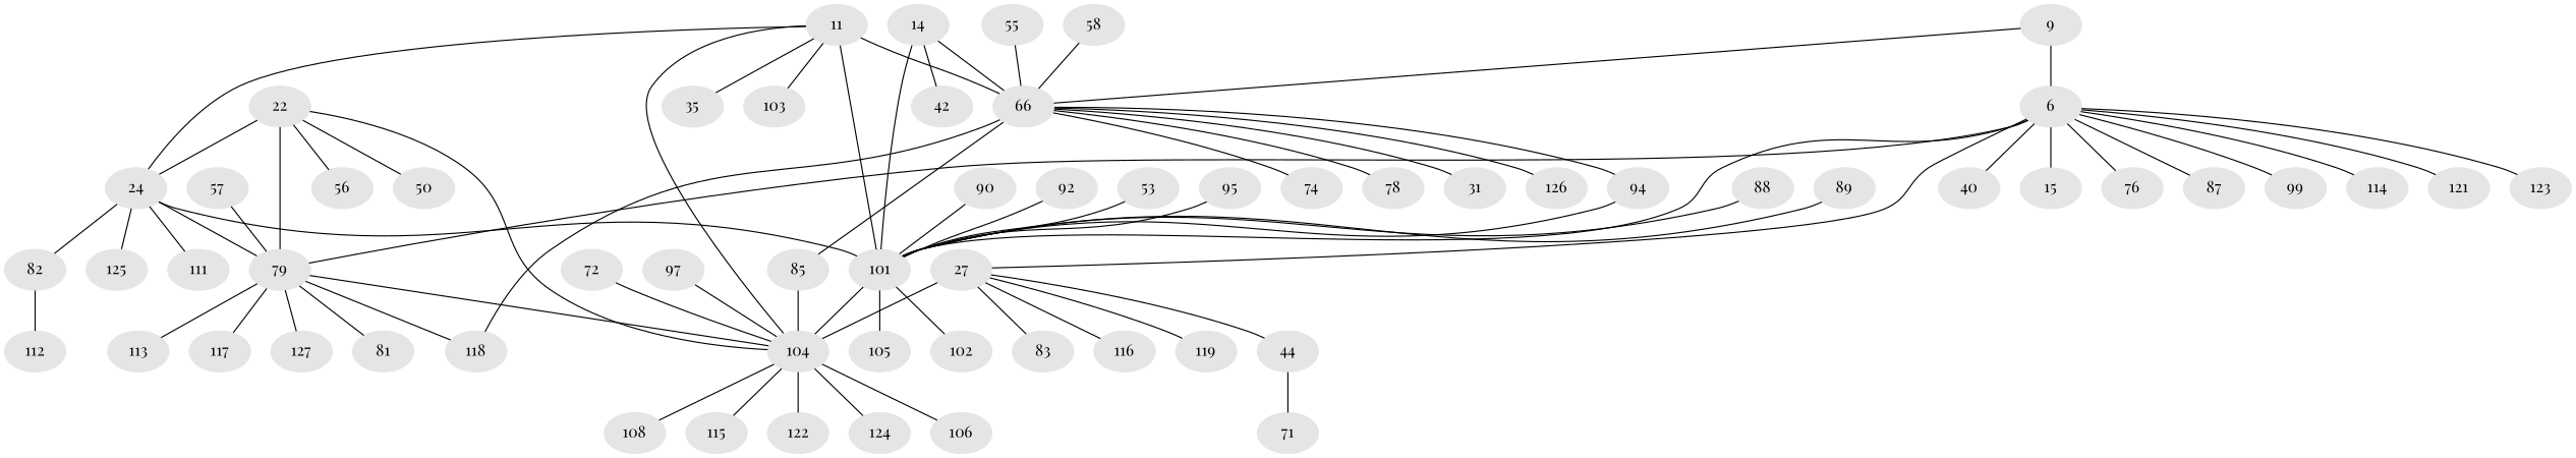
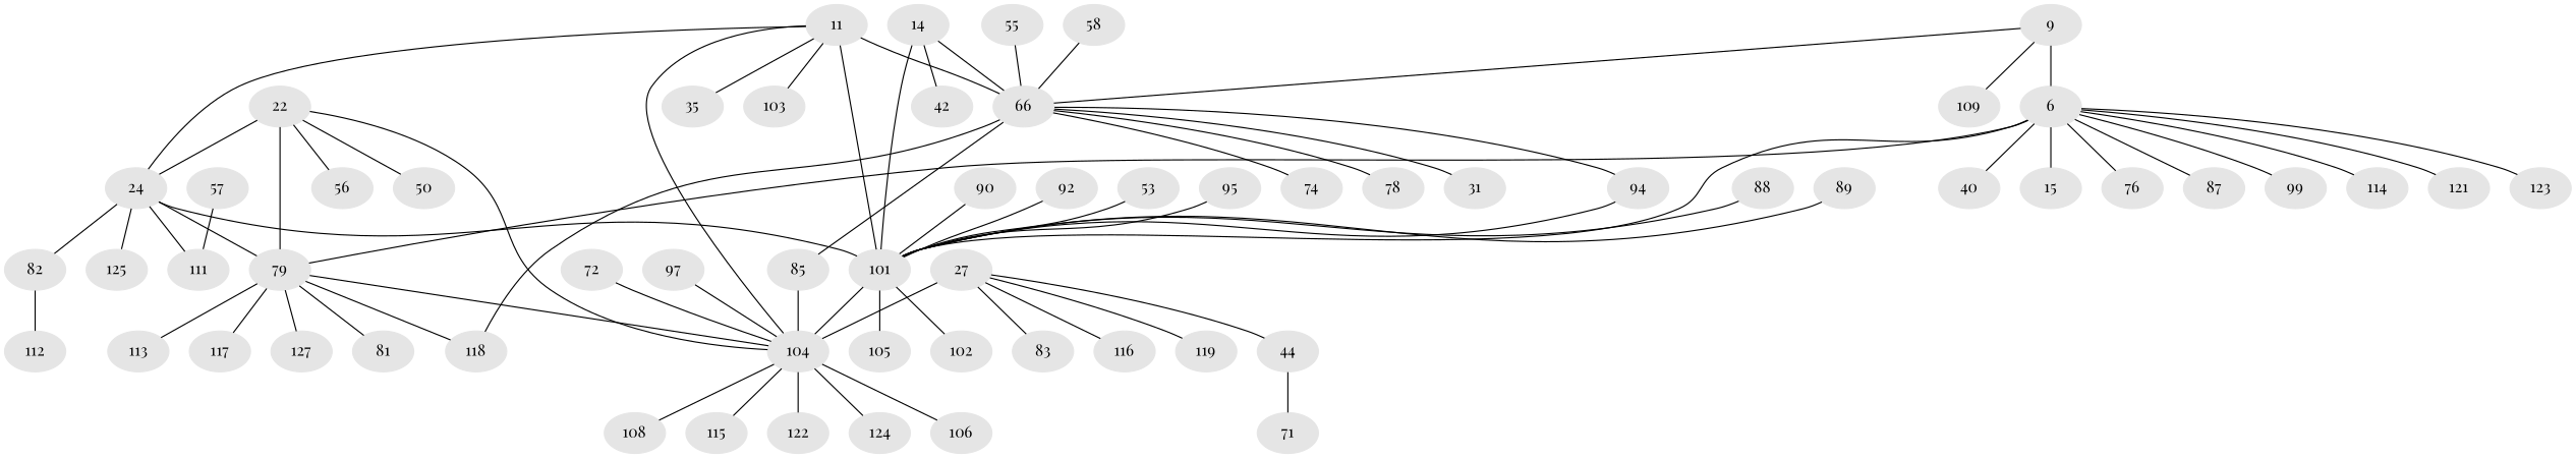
  graph {
    fontname="Playfair Display"
    node [color=gray90 fontname="Playfair Display" style=filled]
    edge [fontname="Playfair Display"]
    n1 [label=9 super="+1"]
    6 [super="+4+3"]
    66 [super="+12+32+51+52"]
+   109
    27 [super="+25"]
    40
    n7 [label=15 super="+48"]
    76
    79 [super="+45"]
    87
    99
    101 [super="+43+96+60+70+86+17+80"]
    114
    121 [super="+84+100+120"]
    123
    74
    78 [super="+49"]
    85
    n19 [label=31]
    94 [super="+38"]
    118
-   126
    104 [super="+73+33+34+36+46+54+61+63+67+68"]
    44
    83
    116
    119
    81
    113 [super="+65+98"]
    117 [super="+37"]
    127 [super="+39+110"]
    102 [super="+77"]
    105
    11 [super="+9"]
    24 [super="+21"]
    35
    n37 [label=103]
    82 [super="+69"]
    111 [super="+47"]
    125
    106
    108
    115
    122
    124
    14 [super="+13"]
    42
    22 [super="+20"]
    50
    56
    112
    71
    55
    57
    58
    72
    88
    89 [super="+53"]
    90
    92
    n61 [label=53]
    95
    97
    n1 -- 6 [weight=8]
    n1 -- 66
-   6 -- 27
+   n1 -- 109
    6 -- 40
    6 -- n7
    6 -- 76
    6 -- 79
    6 -- 87
    6 -- 99
    6 -- 101 [weight=2]
    6 -- 114
    6 -- 121
    6 -- 123
    66 -- 74
    66 -- 78
    66 -- 85
    66 -- n19
    66 -- 94
    66 -- 118
-   66 -- 126
    27 -- 104 [weight=8]
    27 -- 44
    27 -- 83
    27 -- 116
    27 -- 119
    79 -- 118
    79 -- 104 [weight=2]
    79 -- 81
    79 -- 113
    79 -- 117
    79 -- 127
    101 -- 104 [weight=2]
    101 -- 102
    101 -- 105
    85 -- 104
    94 -- 101
    104 -- 106
    104 -- 108
    104 -- 115
    104 -- 122
    104 -- 124
    44 -- 71
    11 -- 66 [weight=9]
    11 -- 101 [weight=2]
    11 -- 104
    11 -- 24
    11 -- 35
    11 -- n37
    24 -- 79 [weight=4]
    24 -- 101
    24 -- 82
    24 -- 111
    24 -- 125
    82 -- 112
    14 -- 66
    14 -- 101 [weight=8]
    14 -- 42
    22 -- 79 [weight=4]
    22 -- 104
    22 -- 24 [weight=4]
    22 -- 50
    22 -- 56
    55 -- 66
-   57 -- 79
+   57 -- 111
    58 -- 66
    72 -- 104
    88 -- 101
    89 -- 101
    90 -- 101
    92 -- 101
    n61 -- 101
    95 -- 101
    97 -- 104
  }
